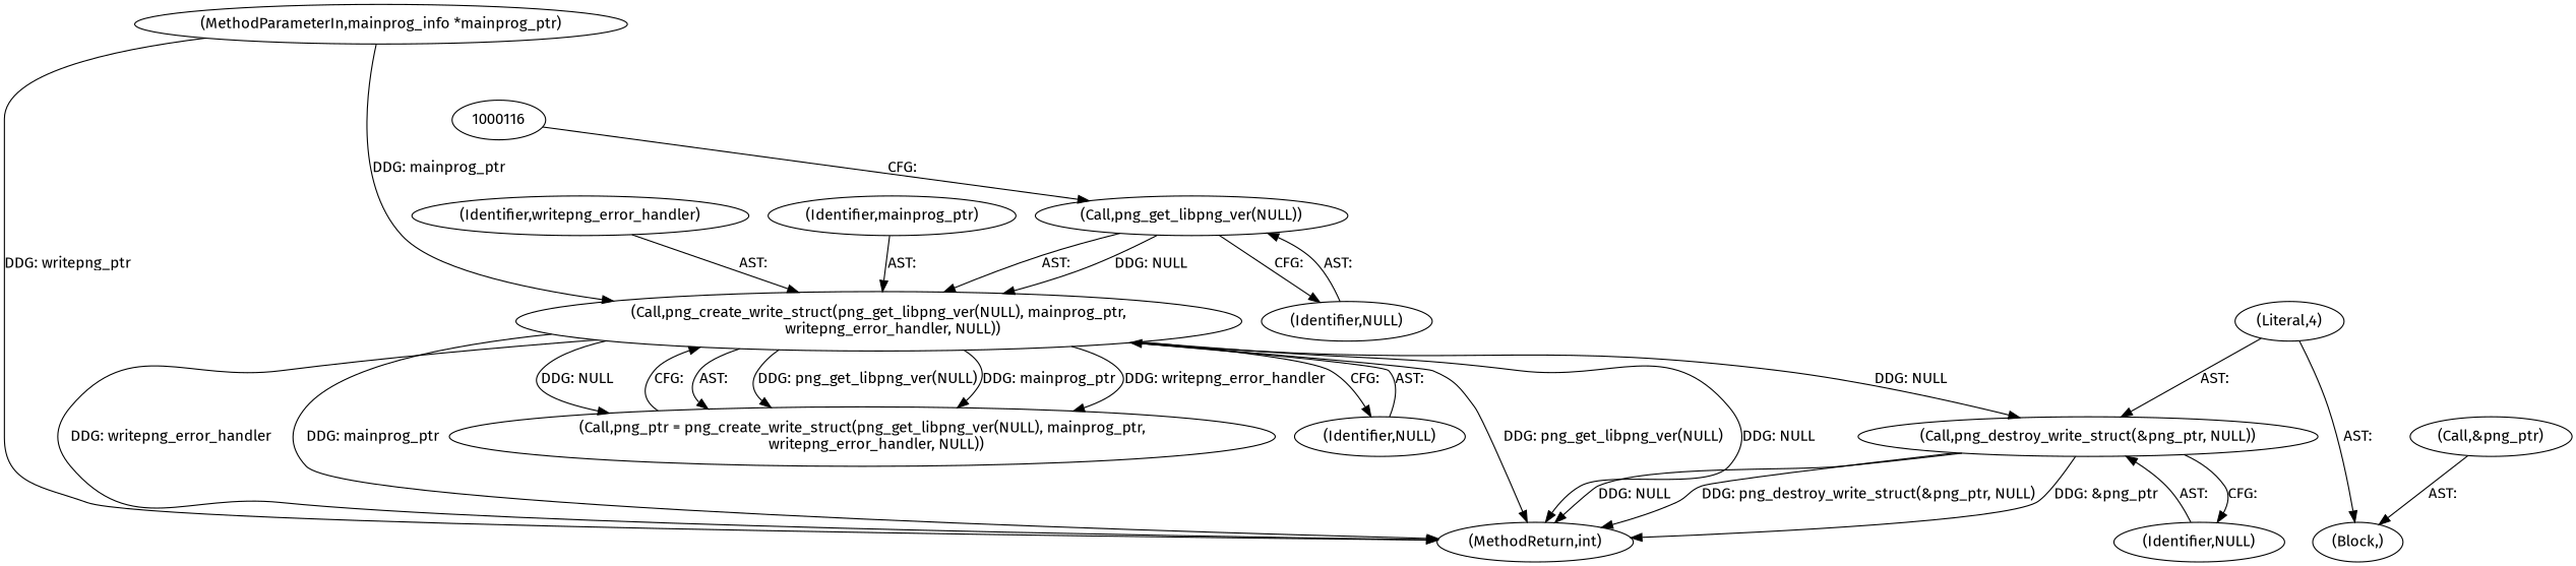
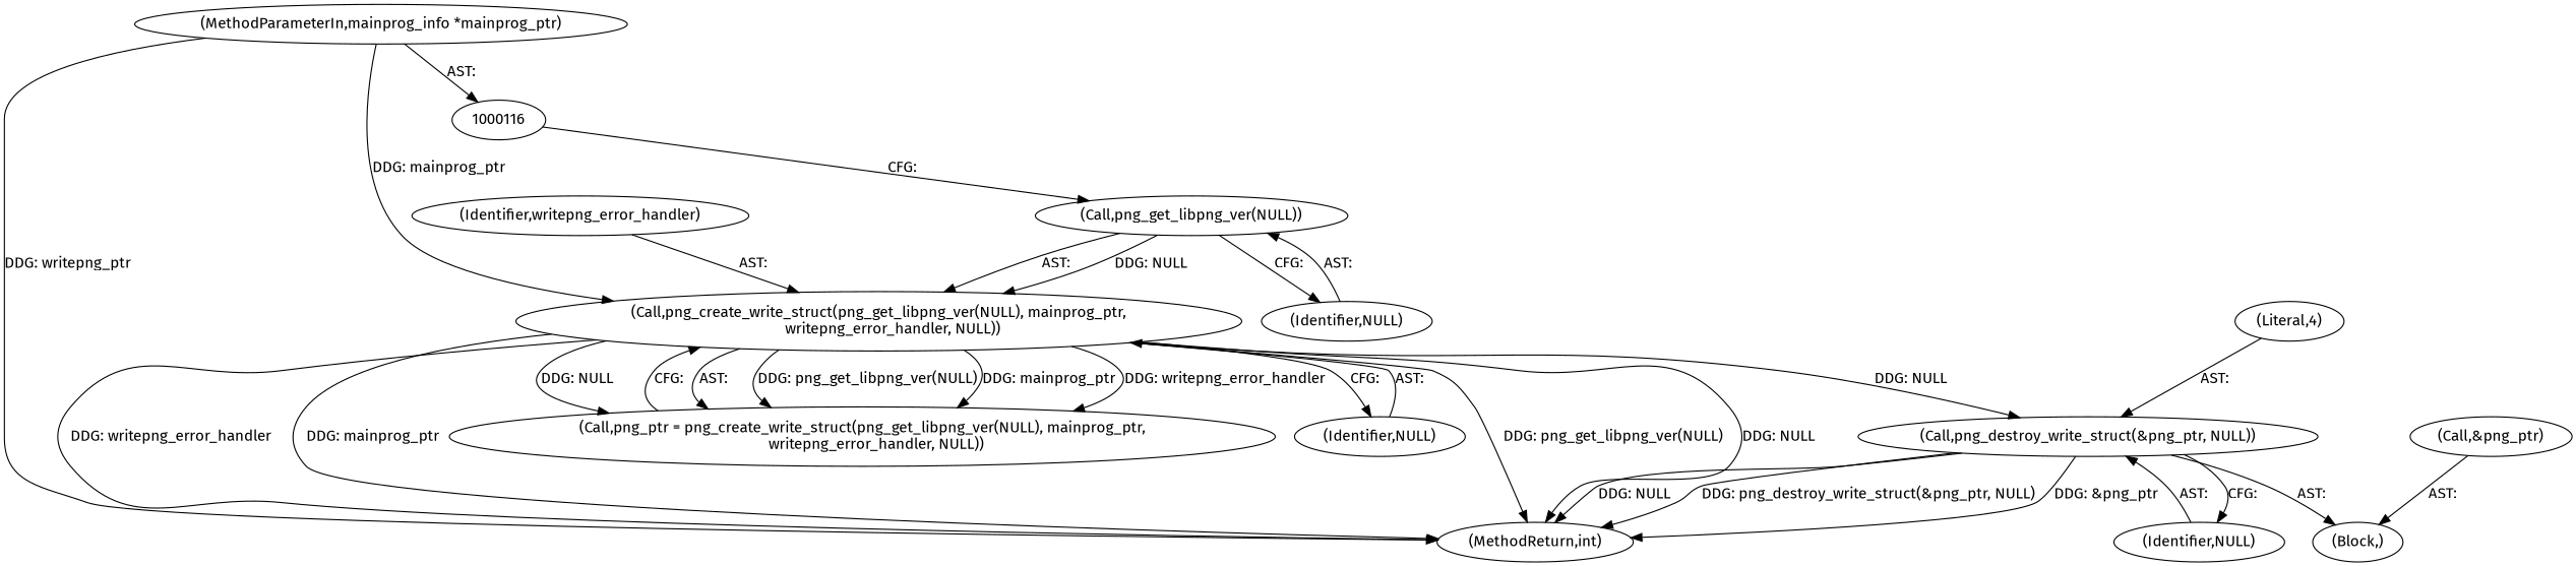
  digraph {
    fontname="Fira Sans"
    node [fontname="Fira Sans"]
    edge [fontname="Fira Sans"]
    n1 [label="(Call,png_destroy_write_struct(&png_ptr, NULL))"]
    n2 [label="(MethodReturn,int)"]
    n3 [label="(Block,)"]
    n4 [label="(Identifier,NULL)"]
    n5 [label="(Call,png_create_write_struct(png_get_libpng_ver(NULL), mainprog_ptr,\n       writepng_error_handler, NULL))"]
    n6 [label="(Call,png_ptr = png_create_write_struct(png_get_libpng_ver(NULL), mainprog_ptr,\n       writepng_error_handler, NULL))"]
    n7 [label="(Identifier,NULL)"]
    n8 [label="(Call,png_get_libpng_ver(NULL))"]
    n9 [label="(Identifier,NULL)"]
    n10 [label="(MethodParameterIn,mainprog_info *mainprog_ptr)"]
    1000116
    n12 [label="(Literal,4)"]
    n13 [label="(Identifier,writepng_error_handler)"]
-   n14 [label="(Identifier,mainprog_ptr)"]
    n15 [label="(Call,&png_ptr)"]
    n1 -> n2 [label="DDG: png_destroy_write_struct(&png_ptr, NULL)"]
    n1 -> n2 [label="DDG: &png_ptr"]
    n1 -> n2 [label="DDG: NULL"]
-   n12 -> n3 [label="AST: "]
+   n1 -> n3 [label="AST: "]
    n1 -> n4 [label="CFG: "]
    n4 -> n1 [label="AST: "]
    n5 -> n1 [label="DDG: NULL"]
    n5 -> n2 [label="DDG: NULL"]
    n5 -> n2 [label="DDG: png_get_libpng_ver(NULL)"]
    n5 -> n2 [label="DDG: writepng_error_handler"]
    n5 -> n2 [label="DDG: mainprog_ptr"]
    n5 -> n6 [label="AST: "]
    n5 -> n6 [label="DDG: png_get_libpng_ver(NULL)"]
    n5 -> n6 [label="DDG: mainprog_ptr"]
    n5 -> n6 [label="DDG: writepng_error_handler"]
    n5 -> n6 [label="DDG: NULL"]
    n5 -> n7 [label="CFG: "]
    n6 -> n5 [label="CFG: "]
    n7 -> n5 [label="AST: "]
    n8 -> n5 [label="AST: "]
    n8 -> n5 [label="DDG: NULL"]
    n8 -> n9 [label="CFG: "]
    n9 -> n8 [label="AST: "]
    n10 -> n2 [label="DDG: writepng_ptr"]
    n10 -> n5 [label="DDG: mainprog_ptr"]
+   n10 -> 1000116 [label="AST: "]
    1000116 -> n8 [label="CFG: "]
    n12 -> n1 [label="AST: "]
    n13 -> n5 [label="AST: "]
-   n14 -> n5 [label="AST: "]
    n15 -> n3 [label="AST: "]
  }
